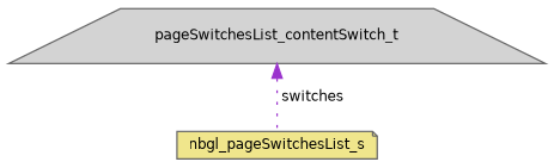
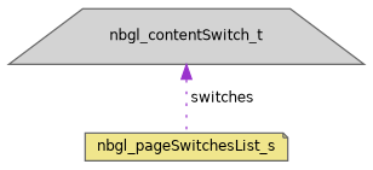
  digraph {
    node [color=gray40 fontname=Helvetica fontsize=10 style=filled]
    n1 [fillcolor=khaki fontcolor=black height=0.2 label=nbgl_pageSwitchesList_s shape=note width=0.4]
-   n2 [fillcolor=lightgrey height=0.2 label=pageSwitchesList_contentSwitch_t shape=trapezium width=0.4]
+   n2 [fillcolor=lightgrey height=0.2 label=nbgl_contentSwitch_t shape=trapezium width=0.4]
    n2 -> n1 [color=darkorchid3 dir=back fontname=Helvetica fontsize=10 label=" switches" labelfontname=Helvetica labelfontsize=10 style=dotted]
  }
